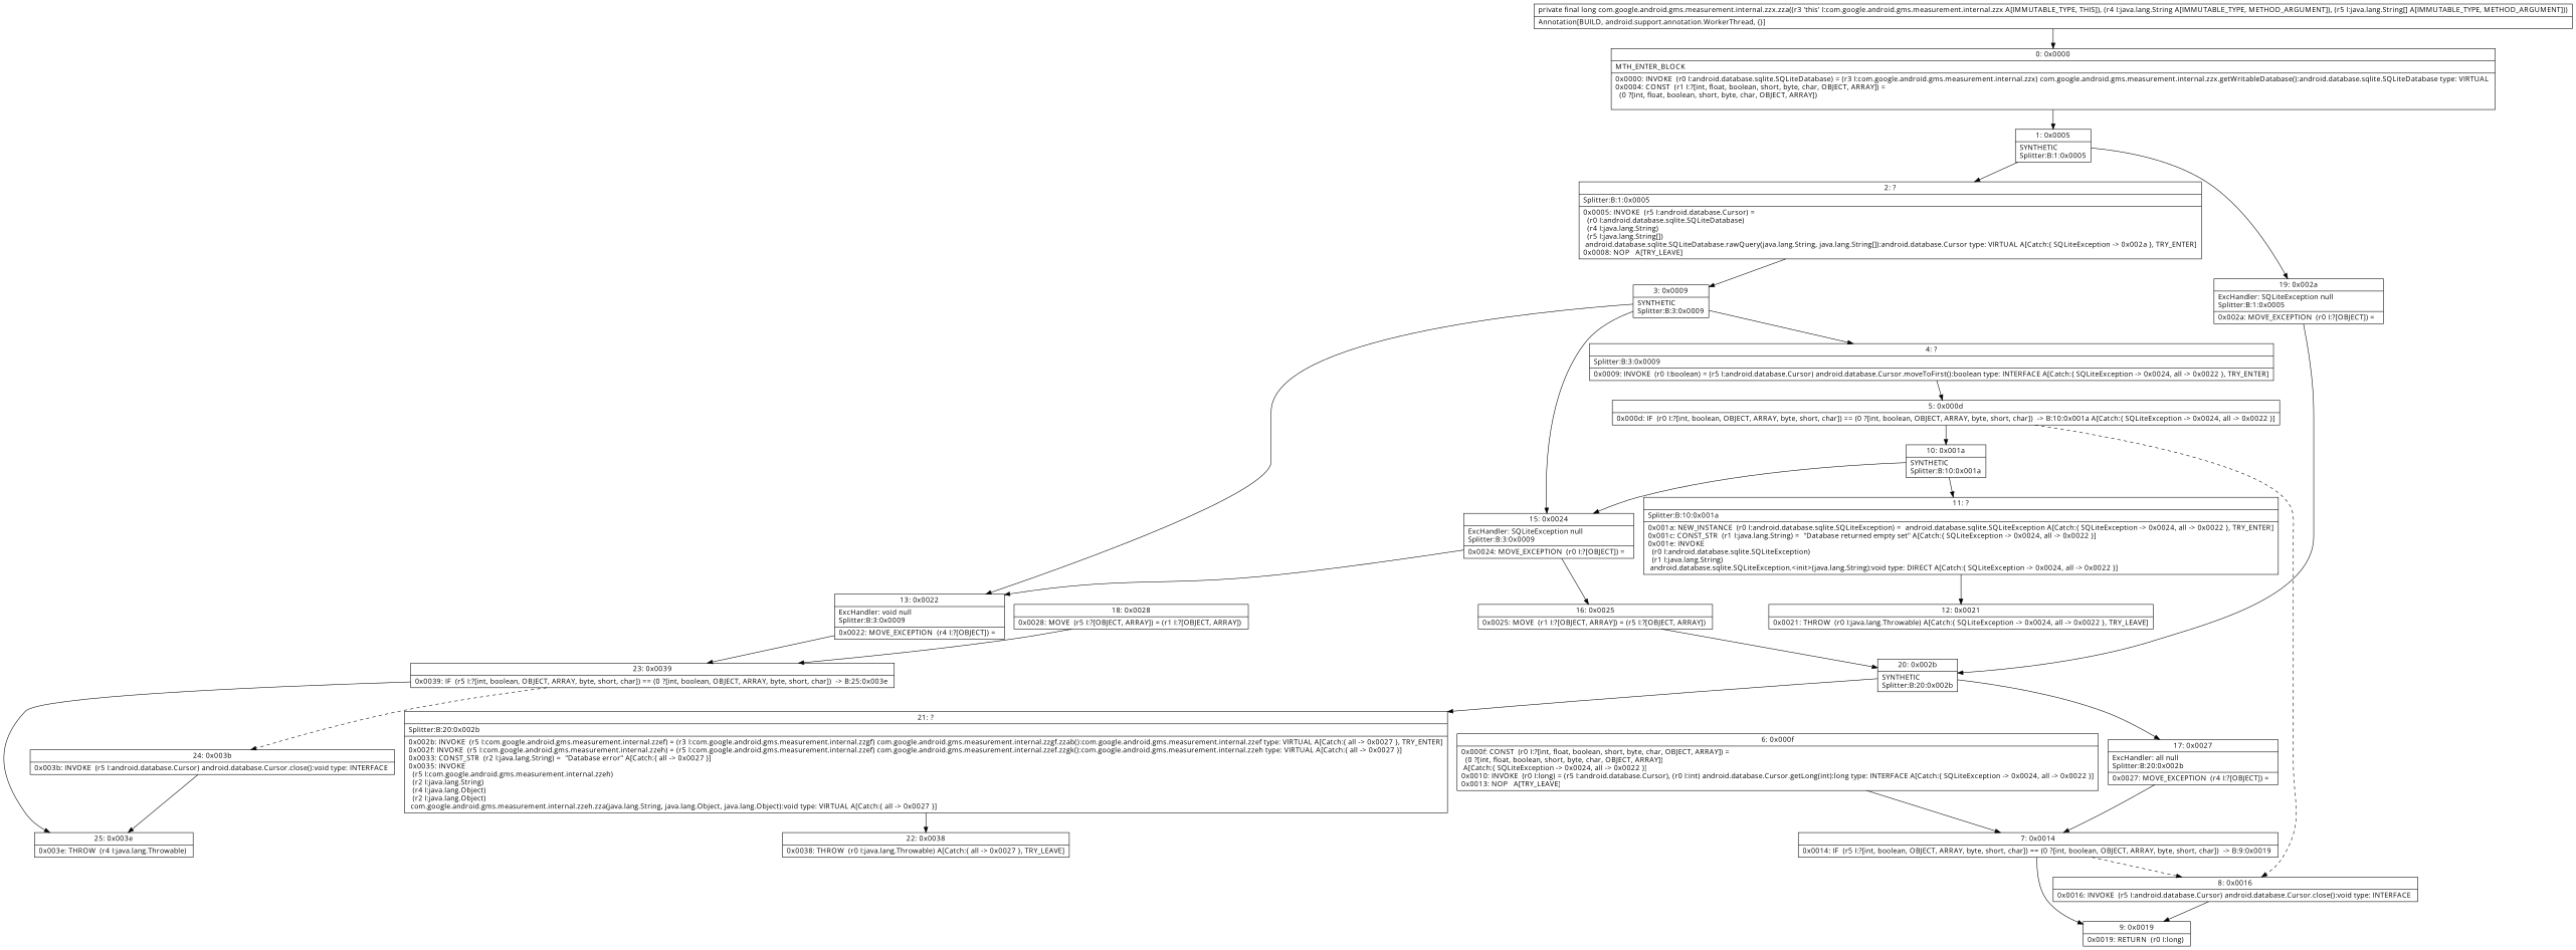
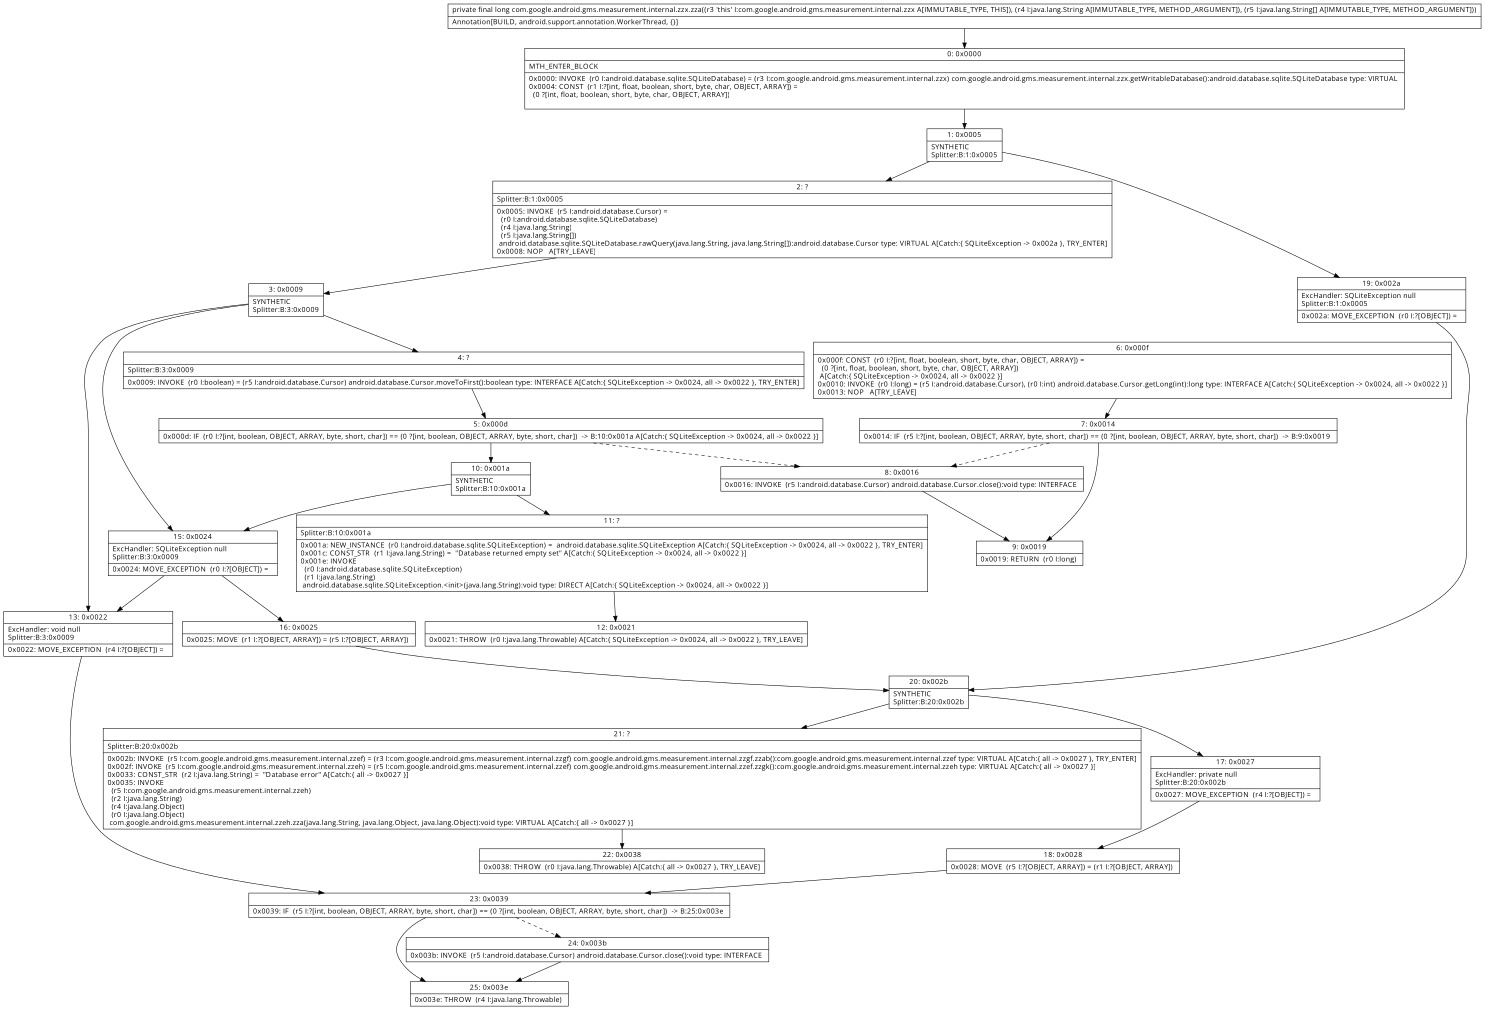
  digraph {
    fontname="Open Sans"
    node [fontname="Open Sans" shape=record]
    edge [fontname="Open Sans"]
    n1 [label="{0\:\ 0x0000|MTH_ENTER_BLOCK\l|0x0000: INVOKE  (r0 I:android.database.sqlite.SQLiteDatabase) = (r3 I:com.google.android.gms.measurement.internal.zzx) com.google.android.gms.measurement.internal.zzx.getWritableDatabase():android.database.sqlite.SQLiteDatabase type: VIRTUAL \l0x0004: CONST  (r1 I:?[int, float, boolean, short, byte, char, OBJECT, ARRAY]) = \l  (0 ?[int, float, boolean, short, byte, char, OBJECT, ARRAY])\l \l}"]
    n2 [label="{1\:\ 0x0005|SYNTHETIC\lSplitter:B:1:0x0005\l}"]
    n3 [label="{2\:\ ?|Splitter:B:1:0x0005\l|0x0005: INVOKE  (r5 I:android.database.Cursor) = \l  (r0 I:android.database.sqlite.SQLiteDatabase)\l  (r4 I:java.lang.String)\l  (r5 I:java.lang.String[])\l android.database.sqlite.SQLiteDatabase.rawQuery(java.lang.String, java.lang.String[]):android.database.Cursor type: VIRTUAL A[Catch:\{ SQLiteException \-\> 0x002a \}, TRY_ENTER]\l0x0008: NOP   A[TRY_LEAVE]\l}"]
    n4 [label="{19\:\ 0x002a|ExcHandler: SQLiteException null\lSplitter:B:1:0x0005\l|0x002a: MOVE_EXCEPTION  (r0 I:?[OBJECT]) =  \l}"]
    n5 [label="{3\:\ 0x0009|SYNTHETIC\lSplitter:B:3:0x0009\l}"]
    n6 [label="{20\:\ 0x002b|SYNTHETIC\lSplitter:B:20:0x002b\l}"]
    n7 [label="{4\:\ ?|Splitter:B:3:0x0009\l|0x0009: INVOKE  (r0 I:boolean) = (r5 I:android.database.Cursor) android.database.Cursor.moveToFirst():boolean type: INTERFACE A[Catch:\{ SQLiteException \-\> 0x0024, all \-\> 0x0022 \}, TRY_ENTER]\l}"]
    n8 [label="{13\:\ 0x0022|ExcHandler: void null\lSplitter:B:3:0x0009\l|0x0022: MOVE_EXCEPTION  (r4 I:?[OBJECT]) =  \l}"]
    n9 [label="{15\:\ 0x0024|ExcHandler: SQLiteException null\lSplitter:B:3:0x0009\l|0x0024: MOVE_EXCEPTION  (r0 I:?[OBJECT]) =  \l}"]
    n10 [label="{5\:\ 0x000d|0x000d: IF  (r0 I:?[int, boolean, OBJECT, ARRAY, byte, short, char]) == (0 ?[int, boolean, OBJECT, ARRAY, byte, short, char])  \-\> B:10:0x001a A[Catch:\{ SQLiteException \-\> 0x0024, all \-\> 0x0022 \}]\l}"]
    n11 [label="{23\:\ 0x0039|0x0039: IF  (r5 I:?[int, boolean, OBJECT, ARRAY, byte, short, char]) == (0 ?[int, boolean, OBJECT, ARRAY, byte, short, char])  \-\> B:25:0x003e \l}"]
    n12 [label="{16\:\ 0x0025|0x0025: MOVE  (r1 I:?[OBJECT, ARRAY]) = (r5 I:?[OBJECT, ARRAY]) \l}"]
    n13 [label="{10\:\ 0x001a|SYNTHETIC\lSplitter:B:10:0x001a\l}"]
    n14 [label="{8\:\ 0x0016|0x0016: INVOKE  (r5 I:android.database.Cursor) android.database.Cursor.close():void type: INTERFACE \l}"]
    n15 [label="{6\:\ 0x000f|0x000f: CONST  (r0 I:?[int, float, boolean, short, byte, char, OBJECT, ARRAY]) = \l  (0 ?[int, float, boolean, short, byte, char, OBJECT, ARRAY])\l A[Catch:\{ SQLiteException \-\> 0x0024, all \-\> 0x0022 \}]\l0x0010: INVOKE  (r0 I:long) = (r5 I:android.database.Cursor), (r0 I:int) android.database.Cursor.getLong(int):long type: INTERFACE A[Catch:\{ SQLiteException \-\> 0x0024, all \-\> 0x0022 \}]\l0x0013: NOP   A[TRY_LEAVE]\l}"]
    n16 [label="{7\:\ 0x0014|0x0014: IF  (r5 I:?[int, boolean, OBJECT, ARRAY, byte, short, char]) == (0 ?[int, boolean, OBJECT, ARRAY, byte, short, char])  \-\> B:9:0x0019 \l}"]
    n17 [label="{11\:\ ?|Splitter:B:10:0x001a\l|0x001a: NEW_INSTANCE  (r0 I:android.database.sqlite.SQLiteException) =  android.database.sqlite.SQLiteException A[Catch:\{ SQLiteException \-\> 0x0024, all \-\> 0x0022 \}, TRY_ENTER]\l0x001c: CONST_STR  (r1 I:java.lang.String) =  \"Database returned empty set\" A[Catch:\{ SQLiteException \-\> 0x0024, all \-\> 0x0022 \}]\l0x001e: INVOKE  \l  (r0 I:android.database.sqlite.SQLiteException)\l  (r1 I:java.lang.String)\l android.database.sqlite.SQLiteException.\<init\>(java.lang.String):void type: DIRECT A[Catch:\{ SQLiteException \-\> 0x0024, all \-\> 0x0022 \}]\l}"]
    n18 [label="{9\:\ 0x0019|0x0019: RETURN  (r0 I:long) \l}"]
    n19 [label="{12\:\ 0x0021|0x0021: THROW  (r0 I:java.lang.Throwable) A[Catch:\{ SQLiteException \-\> 0x0024, all \-\> 0x0022 \}, TRY_LEAVE]\l}"]
    n20 [label="{24\:\ 0x003b|0x003b: INVOKE  (r5 I:android.database.Cursor) android.database.Cursor.close():void type: INTERFACE \l}"]
    n21 [label="{25\:\ 0x003e|0x003e: THROW  (r4 I:java.lang.Throwable) \l}"]
-   n22 [label="{17\:\ 0x0027|ExcHandler: all null\lSplitter:B:20:0x002b\l|0x0027: MOVE_EXCEPTION  (r4 I:?[OBJECT]) =  \l}"]
-   n23 [label="{21\:\ ?|Splitter:B:20:0x002b\l|0x002b: INVOKE  (r5 I:com.google.android.gms.measurement.internal.zzef) = (r3 I:com.google.android.gms.measurement.internal.zzgf) com.google.android.gms.measurement.internal.zzgf.zzab():com.google.android.gms.measurement.internal.zzef type: VIRTUAL A[Catch:\{ all \-\> 0x0027 \}, TRY_ENTER]\l0x002f: INVOKE  (r5 I:com.google.android.gms.measurement.internal.zzeh) = (r5 I:com.google.android.gms.measurement.internal.zzef) com.google.android.gms.measurement.internal.zzef.zzgk():com.google.android.gms.measurement.internal.zzeh type: VIRTUAL A[Catch:\{ all \-\> 0x0027 \}]\l0x0033: CONST_STR  (r2 I:java.lang.String) =  \"Database error\" A[Catch:\{ all \-\> 0x0027 \}]\l0x0035: INVOKE  \l  (r5 I:com.google.android.gms.measurement.internal.zzeh)\l  (r2 I:java.lang.String)\l  (r4 I:java.lang.Object)\l  (r2 I:java.lang.Object)\l com.google.android.gms.measurement.internal.zzeh.zza(java.lang.String, java.lang.Object, java.lang.Object):void type: VIRTUAL A[Catch:\{ all \-\> 0x0027 \}]\l}"]
+   n22 [label="{17\:\ 0x0027|ExcHandler: private null\lSplitter:B:20:0x002b\l|0x0027: MOVE_EXCEPTION  (r4 I:?[OBJECT]) =  \l}"]
+   n23 [label="{21\:\ ?|Splitter:B:20:0x002b\l|0x002b: INVOKE  (r5 I:com.google.android.gms.measurement.internal.zzef) = (r3 I:com.google.android.gms.measurement.internal.zzgf) com.google.android.gms.measurement.internal.zzgf.zzab():com.google.android.gms.measurement.internal.zzef type: VIRTUAL A[Catch:\{ all \-\> 0x0027 \}, TRY_ENTER]\l0x002f: INVOKE  (r5 I:com.google.android.gms.measurement.internal.zzeh) = (r5 I:com.google.android.gms.measurement.internal.zzef) com.google.android.gms.measurement.internal.zzef.zzgk():com.google.android.gms.measurement.internal.zzeh type: VIRTUAL A[Catch:\{ all \-\> 0x0027 \}]\l0x0033: CONST_STR  (r2 I:java.lang.String) =  \"Database error\" A[Catch:\{ all \-\> 0x0027 \}]\l0x0035: INVOKE  \l  (r5 I:com.google.android.gms.measurement.internal.zzeh)\l  (r2 I:java.lang.String)\l  (r4 I:java.lang.Object)\l  (r0 I:java.lang.Object)\l com.google.android.gms.measurement.internal.zzeh.zza(java.lang.String, java.lang.Object, java.lang.Object):void type: VIRTUAL A[Catch:\{ all \-\> 0x0027 \}]\l}"]
    n24 [label="{18\:\ 0x0028|0x0028: MOVE  (r5 I:?[OBJECT, ARRAY]) = (r1 I:?[OBJECT, ARRAY]) \l}"]
    n25 [label="{22\:\ 0x0038|0x0038: THROW  (r0 I:java.lang.Throwable) A[Catch:\{ all \-\> 0x0027 \}, TRY_LEAVE]\l}"]
    n26 [label="{private final long com.google.android.gms.measurement.internal.zzx.zza((r3 'this' I:com.google.android.gms.measurement.internal.zzx A[IMMUTABLE_TYPE, THIS]), (r4 I:java.lang.String A[IMMUTABLE_TYPE, METHOD_ARGUMENT]), (r5 I:java.lang.String[] A[IMMUTABLE_TYPE, METHOD_ARGUMENT]))  | Annotation[BUILD, android.support.annotation.WorkerThread, \{\}]\l}"]
    n1 -> n2
    n2 -> n3
    n2 -> n4
    n3 -> n5
    n4 -> n6
    n5 -> n7
    n5 -> n8
    n5 -> n9
    n6 -> n22
    n6 -> n23
    n7 -> n10
    n8 -> n11
    n9 -> n8
    n9 -> n12
    n10 -> n13
    n10 -> n14 [style=dashed]
    n11 -> n20 [style=dashed]
    n11 -> n21
    n12 -> n6
    n13 -> n9
    n13 -> n17
    n14 -> n18
    n15 -> n16
    n16 -> n14 [style=dashed]
    n16 -> n18
    n17 -> n19
    n20 -> n21
-   n22 -> n16
+   n22 -> n24
    n23 -> n25
    n24 -> n11
    n26 -> n1
  }
